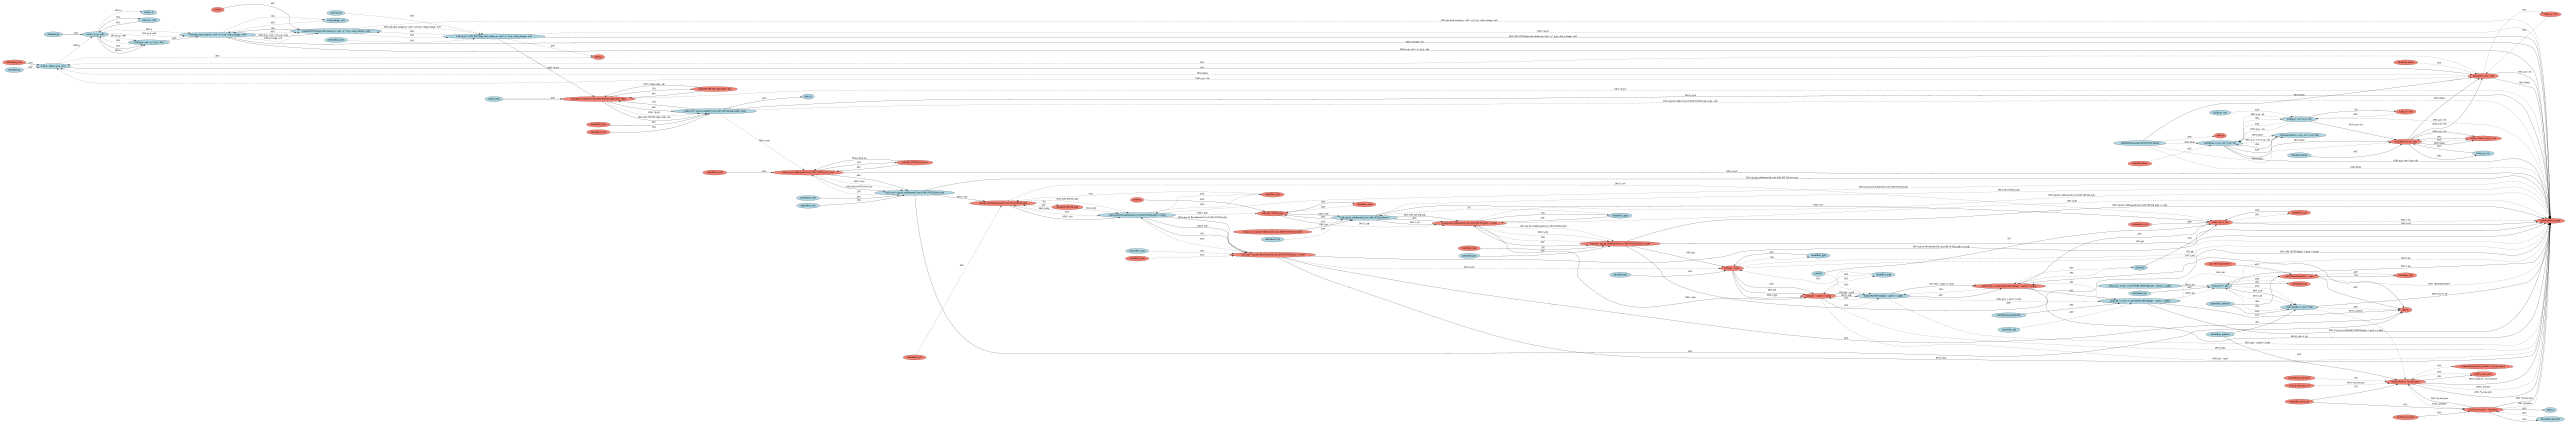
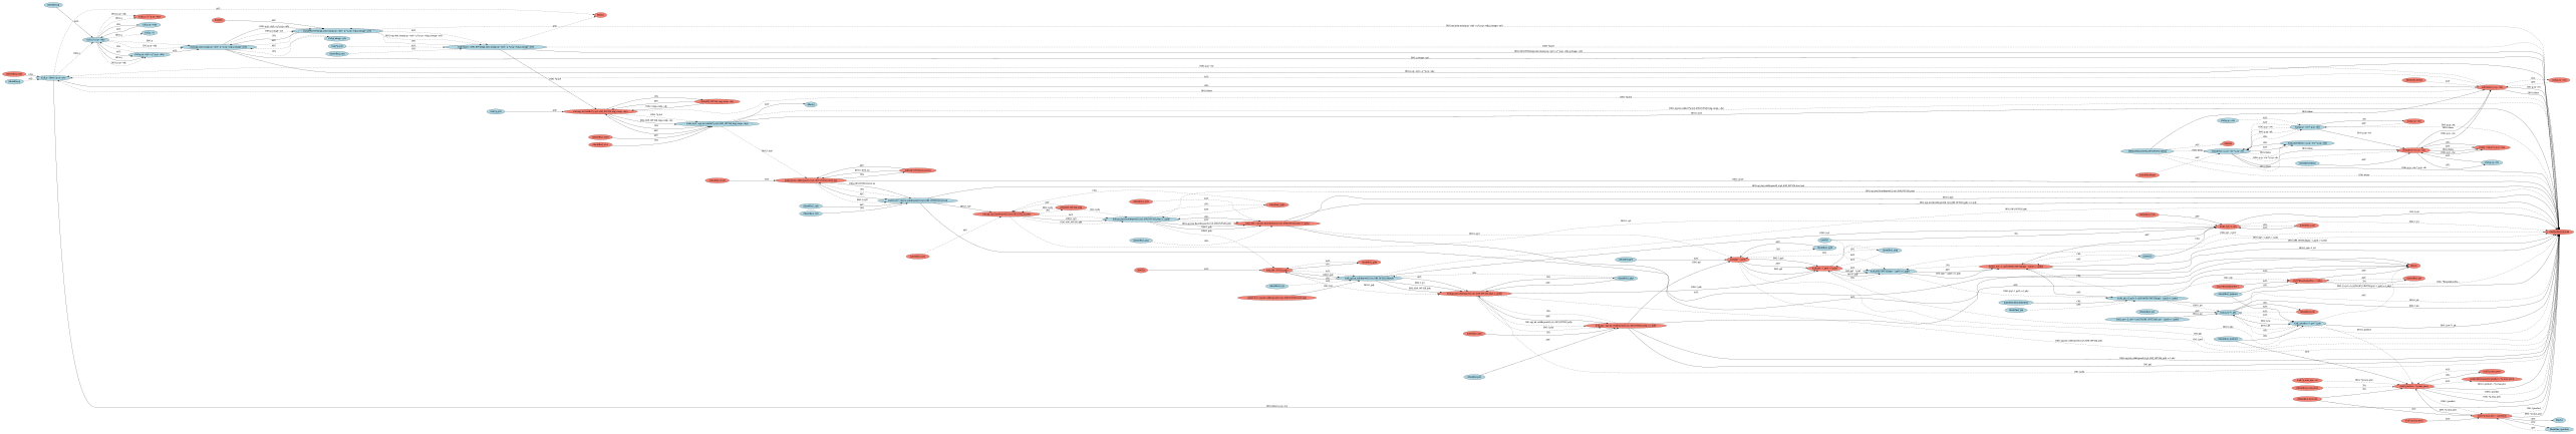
  digraph {
    fontname=Merriweather
    rankdir=LR
    node [fillcolor=salmon fontname=Merriweather style=filled]
    edge [fontname=Merriweather style=solid]
    n1 [fillcolor=lightblue label="(Call,opj_uint_max(p_cp->ty0 + q * p_cp->tdy, p_image->y0))"]
    n2 [fillcolor=lightblue label="(Call,(OPJ_INT32)opj_uint_max(p_cp->ty0 + q * p_cp->tdy, p_image->y0))"]
    n3 [fillcolor=lightblue label="(Call,p_image->y0)"]
    n4 [label="(MethodReturn,void)"]
    n5 [fillcolor=lightblue label="(Call,*p_ty0 = (OPJ_INT32)opj_uint_max(p_cp->ty0 + q * p_cp->tdy, p_image->y0))"]
    n6 [fillcolor=lightblue label="(Call,q * p_cp->tdy)"]
    n7 [fillcolor=lightblue label="(Call,p_cp->ty0 + q * p_cp->tdy)"]
+   n8 [label="(Call,(q + 1) * p_cp->tdy)"]
    n9 [fillcolor=lightblue label="(Call,q + 1)"]
    n10 [fillcolor=lightblue label="(Call,p_cp->tdy)"]
    n11 [fillcolor=lightblue label="(Call,q = tileno / p_cp->tw)"]
    n12 [label="(Call,tileno / p_cp->tw)"]
    n13 [label="(Block,)"]
    n14 [label="(Call,p_cp->tw)"]
    n15 [label="(Call,tileno % p_cp->tw)"]
    n16 [label="(Call,p = tileno % p_cp->tw)"]
    n17 [fillcolor=lightblue label="(Call,p_cp->tw)"]
    n18 [fillcolor=lightblue label="(Call,tileno < p_cp->tw * p_cp->th)"]
    n19 [fillcolor=lightblue label="(Call,p_cp->tw * p_cp->th)"]
    n20 [fillcolor=lightblue label="(Call,assert(tileno < p_cp->tw * p_cp->th))"]
    n21 [label="(Call,p_cp->th)"]
    n22 [fillcolor=lightblue label="(MethodParameterIn,OPJ_UINT32 tileno)"]
    1000116
    n24 [label="(Call,opj_int_ceildiv(*p_ty0, (OPJ_INT32)l_img_comp->dy))"]
    n25 [fillcolor=lightblue label="(Call,l_tcy0 = opj_int_ceildiv(*p_ty0, (OPJ_INT32)l_img_comp->dy))"]
    n26 [label="(Call,(OPJ_INT32)l_img_comp->dy)"]
    n27 [label="(Call,opj_int_ceildivpow2(l_tcy0, (INT_INT32)l_level_no))"]
    n28 [fillcolor=lightblue label="(Block,)"]
    n29 [fillcolor=lightblue label="(Call,l_ry0 = opj_int_ceildivpow2(l_tcy0, (OPJ_INT32)l_level_no))"]
    n30 [label="(Call,(OPJ_INT32)l_level_no)"]
    n31 [label="(Call,opj_int_floordivpow2(l_ry0, (OPJ_INT32)l_pdy))"]
    n32 [label="(Block,)"]
    n33 [fillcolor=lightblue label="(Call,opj_int_floordivpow2(l_ry0, (OPJ_INT32)l_pdy) << l_pdy)"]
    n34 [label="(Call,l_ry0==l_ry1)"]
    n35 [label="(Call,(OPJ_INT32)l_pdy)"]
    n36 [label="(Call,l_py0 = opj_int_floordivpow2(l_ry0, (OPJ_INT32)l_pdy) << l_pdy)"]
    n37 [label="(Call,(OPJ_INT32)l_pdy)"]
    n38 [label="(Identifier,l_pdy)"]
    n39 [label="(Call,(l_ry0==l_ry1)?0:(OPJ_UINT32)((py1 - l_py0) >> l_pdy))"]
    n40 [label="(Identifier,l_ry1)"]
    n41 [label="(Call,py1 - l_py0)"]
    n42 [fillcolor=lightblue label="(Call,opj_int_ceildivpow2(l_ry1, (OPJ_INT32)l_tileno))"]
    n43 [label="(Call,opj_int_ceildivpow2(l_ry1, (OPJ_INT32)l_pdy) << l_pdy)"]
    n44 [label="(Identifier,l_pdy)"]
    n45 [label="(Call,(py1 - l_py0) >> l_pdy)"]
    n46 [fillcolor=lightblue label="(Identifier,l_py0)"]
    n47 [fillcolor=lightblue label="(Call,(OPJ_UINT32)((py1 - l_py0) >> l_pdy))"]
    n48 [fillcolor=lightblue label="(Identifier,l_pdy)"]
    n49 [fillcolor=lightblue label="(Call,l_ph = (l_ry0==l_ry1)?0:(OPJ_UINT32)((py1 - l_py0) >> l_pdy))"]
    n50 [label="(Call,*lResolutionPtr++ = l_ph)"]
    n51 [fillcolor=lightblue label="(Call,l_pw * l_ph)"]
    n52 [fillcolor=lightblue label="(Literal,0)"]
    n53 [label="(Identifier,l_ph)"]
    n54 [fillcolor=lightblue label="(Call,l_product = l_pw * l_ph)"]
    n55 [label="(Identifier,l_ph)"]
    n56 [label="(Call,l_product > *p_max_prec)"]
    n57 [label="(Call,*p_max_prec = l_product)"]
    n58 [label="(Call,*p_max_prec)"]
    n59 [label="(ControlStructure,if (l_product > *p_max_prec))"]
    n60 [fillcolor=lightblue label="(Identifier,l_product)"]
    n61 [fillcolor=lightblue label="(Block,)"]
    n62 [label="(Call,py1 = opj_int_ceildivpow2(l_ry1, (OPJ_INT32)l_pdy) << l_pdy)"]
    n63 [fillcolor=lightblue label="(Identifier,l_pdy)"]
    n64 [fillcolor=lightblue label="(Identifier,l_px1)"]
    n65 [label="(Identifier,l_tcx1)"]
    n66 [fillcolor=lightblue label="(Call,*p_ty0)"]
    n67 [label="(Identifier,l_tcy0)"]
    n68 [label="(Identifier,tileno)"]
    n69 [label="(Call,*p_max_prec)"]
    n70 [fillcolor=lightblue label="(Call,*p_ty0)"]
    n71 [label="(Identifier,l_level_no)"]
    n72 [label="(Identifier,p_tx0)"]
    n73 [fillcolor=lightblue label="(Call,p_cp->tw)"]
    n74 [label="(Call,l_ry1 = opj_int_ceildivpow2(l_tcy1, (OPJ_INT32)l_level_no))"]
    n75 [fillcolor=lightblue label="(Identifier,l_ry1)"]
    n76 [fillcolor=lightblue label="(Identifier,l_ry0)"]
    n77 [fillcolor=lightblue label="(Identifier,l_pw)"]
    n78 [fillcolor=lightblue label="(Identifier,q)"]
    n79 [fillcolor=lightblue label="(Identifier,l_product)"]
    n80 [label="(Identifier,p_max_prec)"]
    n81 [fillcolor=lightblue label="(Identifier,lResolutionPtr)"]
    n82 [fillcolor=lightblue label="(Identifier,q)"]
    n83 [fillcolor=lightblue label="(Identifier,l_rx1)"]
    n84 [label="(Identifier,tileno)"]
    n85 [label="(Identifier,l_pw)"]
    n86 [label="(Identifier,l_ry0)"]
    n87 [label="(Identifier,l_ry0)"]
    n88 [fillcolor=lightblue label="(Call,l_pw = (l_rx0==l_rx1)?0:(OPJ_UINT32)((l_px1 - l_px0) >> l_pdx))"]
    n89 [label="(Call,*p_max_prec = 0)"]
    n90 [fillcolor=lightblue label="(Identifier,py1)"]
    n91 [fillcolor=lightblue label="(Identifier,p_ty1)"]
    n92 [fillcolor=lightblue label="(Identifier,py1)"]
    n93 [fillcolor=lightblue label="(Identifier,l_product)"]
    n94 [label="(Call,*lResolutionPtr++)"]
    n95 [label="(Identifier,l_py0)"]
    n96 [label="(Identifier,l_tcy0)"]
    n97 [fillcolor=lightblue label="(Identifier,l_ph)"]
    n98 [fillcolor=lightblue label="(Identifier,tileno)"]
    1000239
    1000557 [fillcolor=lightblue]
    1000532
    n1 -> n2 [label="AST: " style=dashed]
    n1 -> n2 [label="DDG: p_cp->ty0 + q * p_cp->tdy"]
    n1 -> n2 [label="DDG: p_image->y0" style=dashed]
    n1 -> n3 [label="CFG: " style=dashed]
    n1 -> n4 [label="DDG: p_image->y0"]
    n1 -> n4 [label="DDG: p_cp->ty0 + q * p_cp->tdy"]
    n2 -> n1 [label="CFG: "]
    n2 -> n4 [label="DDG: opj_uint_max(p_cp->ty0 + q * p_cp->tdy, p_image->y0)" style=dashed]
    n2 -> n5 [label="AST: " style=dashed]
    n2 -> n5 [label="DDG: opj_uint_max(p_cp->ty0 + q * p_cp->tdy, p_image->y0)" style=dashed]
    n3 -> n1 [label="AST: " style=dashed]
    n5 -> n2 [label="CFG: " style=dashed]
    n5 -> n4 [label="DDG: *p_ty0" style=dashed]
    n5 -> n4 [label="DDG: (OPJ_INT32)opj_uint_max(p_cp->ty0 + q * p_cp->tdy, p_image->y0)"]
    n5 -> n13 [label="AST: " style=dashed]
    n5 -> n24 [label="DDG: *p_ty0"]
    n6 -> n1 [label="DDG: q" style=dashed]
    n6 -> n1 [label="DDG: p_cp->tdy" style=dashed]
    n6 -> n7 [label="AST: "]
    n6 -> n7 [label="DDG: q"]
    n6 -> n7 [label="DDG: p_cp->tdy" style=dashed]
+   n6 -> n8 [label="DDG: q" style=dashed]
+   n6 -> n8 [label="DDG: p_cp->tdy" style=dashed]
    n6 -> n9 [label="DDG: q" style=dashed]
    n6 -> n10 [label="CFG: "]
    n7 -> n1 [label="AST: "]
    n7 -> n6 [label="CFG: " style=dashed]
    n10 -> n6 [label="AST: "]
+   n11 -> n4 [label="DDG: tileno / p_cp->tw"]
    n11 -> n6 [label="DDG: q" style=dashed]
    n11 -> n12 [label="CFG: "]
    n11 -> n13 [label="AST: " style=dashed]
    n12 -> n4 [label="DDG: p_cp->tw"]
    n12 -> n4 [label="DDG: tileno"]
    n12 -> n11 [label="AST: " style=dashed]
    n12 -> n11 [label="DDG: tileno" style=dashed]
    n12 -> n11 [label="DDG: p_cp->tw" style=dashed]
    n12 -> n14 [label="CFG: " style=dashed]
    n14 -> n12 [label="AST: " style=dashed]
    n15 -> n12 [label="DDG: tileno"]
    n15 -> n12 [label="DDG: p_cp->tw"]
    n15 -> n16 [label="AST: " style=dashed]
    n15 -> n16 [label="DDG: tileno"]
    n15 -> n16 [label="DDG: p_cp->tw"]
    n15 -> n17 [label="CFG: "]
    n16 -> n15 [label="CFG: "]
    n17 -> n15 [label="AST: "]
    n18 -> n4 [label="DDG: p_cp->tw * p_cp->th"]
    n18 -> n15 [label="DDG: tileno"]
    n18 -> n19 [label="CFG: " style=dashed]
    n18 -> n20 [label="AST: "]
    n18 -> n20 [label="DDG: tileno" style=dashed]
    n18 -> n20 [label="DDG: p_cp->tw * p_cp->th" style=dashed]
    n19 -> n4 [label="DDG: p_cp->th" style=dashed]
    n19 -> n15 [label="DDG: p_cp->tw"]
    n19 -> n18 [label="AST: " style=dashed]
    n19 -> n18 [label="DDG: p_cp->tw" style=dashed]
    n19 -> n18 [label="DDG: p_cp->th" style=dashed]
    n19 -> n21 [label="CFG: "]
    n20 -> n18 [label="CFG: "]
    n21 -> n19 [label="AST: " style=dashed]
    n22 -> n4 [label="DDG: tileno" style=dashed]
    n22 -> n12 [label="DDG: tileno"]
    n22 -> n15 [label="DDG: tileno" style=dashed]
    n22 -> n18 [label="DDG: tileno" style=dashed]
    n22 -> 1000116 [label="AST: " style=dashed]
    n24 -> n4 [label="DDG: *p_ty0" style=dashed]
    n24 -> n25 [label="AST: "]
    n24 -> n25 [label="DDG: *p_ty0" style=dashed]
    n24 -> n25 [label="DDG: (OPJ_INT32)l_img_comp->dy"]
    n24 -> n26 [label="CFG: "]
    n25 -> n4 [label="DDG: opj_int_ceildiv(*p_ty0, (OPJ_INT32)l_img_comp->dy)" style=dashed]
    n25 -> n4 [label="DDG: l_tcy0"]
    n25 -> n24 [label="CFG: "]
    n25 -> n27 [label="DDG: l_tcy0" style=dashed]
    n25 -> n28 [label="AST: "]
    n26 -> n24 [label="AST: "]
    n26 -> n24 [label="DDG: l_img_comp->dy"]
    n27 -> n4 [label="DDG: l_tcy0"]
    n27 -> n29 [label="AST: "]
    n27 -> n29 [label="DDG: l_tcy0" style=dashed]
    n27 -> n29 [label="DDG: (OPJ_INT32)l_level_no"]
    n27 -> n30 [label="CFG: "]
    n29 -> n4 [label="DDG: opj_int_ceildivpow2(l_tcy0, (OPJ_INT32)l_level_no)"]
    n29 -> n27 [label="CFG: " style=dashed]
    n29 -> n31 [label="DDG: l_ry0"]
    n29 -> n32 [label="AST: "]
    n30 -> n27 [label="AST: "]
    n30 -> n27 [label="DDG: l_level_no"]
    n31 -> n33 [label="AST: " style=dashed]
    n31 -> n33 [label="DDG: l_ry0"]
    n31 -> n33 [label="DDG: (OPJ_INT32)l_pdy" style=dashed]
    n31 -> n34 [label="DDG: l_ry0" style=dashed]
    n31 -> n35 [label="CFG: " style=dashed]
    n33 -> n4 [label="DDG: opj_int_floordivpow2(l_ry0, (OPJ_INT32)l_pdy)" style=dashed]
    n33 -> n36 [label="AST: " style=dashed]
    n33 -> n36 [label="DDG: opj_int_floordivpow2(l_ry0, (OPJ_INT32)l_pdy)"]
    n33 -> n36 [label="DDG: l_pdy"]
    n33 -> n37 [label="DDG: l_pdy" style=dashed]
    n33 -> n38 [label="CFG: " style=dashed]
    n34 -> n4 [label="DDG: l_ry0"]
    n34 -> n4 [label="DDG: l_ry1" style=dashed]
    n34 -> n39 [label="AST: "]
    n34 -> n40 [label="CFG: " style=dashed]
    n35 -> n31 [label="AST: " style=dashed]
    n35 -> n31 [label="DDG: l_pdy" style=dashed]
    n35 -> n33 [label="DDG: l_pdy" style=dashed]
    n36 -> n4 [label="DDG: l_py0"]
    n36 -> n4 [label="DDG: opj_int_floordivpow2(l_ry0, (OPJ_INT32)l_pdy) << l_pdy"]
    n36 -> n32 [label="AST: "]
    n36 -> n33 [label="CFG: "]
    n36 -> n41 [label="DDG: l_py0" style=dashed]
    n37 -> n42 [label="AST: " style=dashed]
    n37 -> n42 [label="DDG: l_pdy"]
    n37 -> n43 [label="DDG: l_pdy" style=dashed]
    n37 -> n44 [label="CFG: "]
    n38 -> n31 [label="CFG: " style=dashed]
    n38 -> n33 [label="AST: " style=dashed]
    n39 -> n4 [label="DDG: (OPJ_UINT32)((py1 - l_py0) >> l_pdy)"]
    n39 -> n4 [label="DDG: l_ry0==l_ry1"]
    n39 -> n47 [label="CFG: " style=dashed]
    n39 -> n49 [label="AST: "]
    n39 -> n52 [label="CFG: " style=dashed]
    n40 -> n34 [label="AST: "]
    n41 -> n4 [label="DDG: py1" style=dashed]
    n41 -> n4 [label="DDG: l_py0" style=dashed]
    n41 -> n45 [label="AST: "]
    n41 -> n45 [label="DDG: py1"]
    n41 -> n45 [label="DDG: l_py0"]
    n41 -> n46 [label="CFG: " style=dashed]
    n42 -> n4 [label="DDG: (OPJ_INT32)l_pdy" style=dashed]
    n42 -> n34 [label="DDG: l_ry1"]
    n42 -> n37 [label="CFG: "]
    n42 -> n43 [label="AST: "]
    n42 -> n43 [label="DDG: l_ry1"]
    n42 -> n43 [label="DDG: (OPJ_INT32)l_pdy"]
    n43 -> n4 [label="DDG: opj_int_ceildivpow2(l_ry1, (OPJ_INT32)l_pdy)" style=dashed]
    n43 -> n4 [label="DDG: l_pdy" style=dashed]
    n43 -> n45 [label="DDG: l_pdy"]
    n43 -> n62 [label="AST: "]
    n43 -> n62 [label="DDG: opj_int_ceildivpow2(l_ry1, (OPJ_INT32)l_pdy)" style=dashed]
    n43 -> n62 [label="DDG: l_pdy" style=dashed]
    n43 -> n63 [label="CFG: "]
    n44 -> n37 [label="AST: " style=dashed]
    n45 -> n4 [label="DDG: l_pdy" style=dashed]
    n45 -> n4 [label="DDG: py1 - l_py0" style=dashed]
    n45 -> n47 [label="AST: " style=dashed]
    n45 -> n47 [label="DDG: py1 - l_py0"]
    n45 -> n47 [label="DDG: l_pdy"]
    n45 -> n48 [label="CFG: " style=dashed]
    n46 -> n41 [label="AST: "]
    n47 -> n4 [label="DDG: (py1 - l_py0) >> l_pdy" style=dashed]
    n47 -> n39 [label="AST: "]
    n47 -> n39 [label="DDG: (py1 - l_py0) >> l_pdy"]
    n47 -> n45 [label="CFG: " style=dashed]
    n47 -> n49 [label="DDG: (py1 - l_py0) >> l_pdy" style=dashed]
    n48 -> n41 [label="CFG: " style=dashed]
    n48 -> n45 [label="AST: " style=dashed]
    n49 -> n4 [label="DDG: (l_ry0==l_ry1)?0:(OPJ_UINT32)((py1 - l_py0) >> l_pdy)"]
    n49 -> n32 [label="AST: "]
    n49 -> n39 [label="CFG: " style=dashed]
    n49 -> n50 [label="DDG: l_ph" style=dashed]
    n49 -> n51 [label="DDG: l_ph" style=dashed]
    n50 -> n4 [label="DDG: *lResolutionPtr++" style=dashed]
    n50 -> n32 [label="AST: "]
    n50 -> n53 [label="CFG: "]
    n51 -> n4 [label="DDG: l_ph" style=dashed]
    n51 -> n4 [label="DDG: l_pw"]
    n51 -> n54 [label="AST: " style=dashed]
    n51 -> n54 [label="DDG: l_pw"]
    n51 -> n54 [label="DDG: l_ph" style=dashed]
    n51 -> n55 [label="CFG: "]
    n52 -> n34 [label="CFG: "]
    n52 -> n39 [label="AST: " style=dashed]
    n53 -> n50 [label="AST: " style=dashed]
    n54 -> n4 [label="DDG: l_pw * l_ph"]
    n54 -> n32 [label="AST: " style=dashed]
    n54 -> n51 [label="CFG: " style=dashed]
    n54 -> n56 [label="DDG: l_product" style=dashed]
    n55 -> n51 [label="AST: " style=dashed]
    n56 -> n4 [label="DDG: l_product > *p_max_prec"]
    n56 -> n4 [label="DDG: l_product" style=dashed]
    n56 -> n4 [label="DDG: *p_max_prec"]
    n56 -> n57 [label="DDG: l_product" style=dashed]
    n56 -> n58 [label="CFG: "]
    n56 -> n59 [label="AST: " style=dashed]
    n57 -> n4 [label="DDG: l_product" style=dashed]
    n57 -> n4 [label="DDG: *p_max_prec"]
    n57 -> n56 [label="DDG: *p_max_prec"]
    n57 -> n60 [label="CFG: "]
    n57 -> n61 [label="AST: "]
    n58 -> n56 [label="AST: " style=dashed]
    n60 -> n57 [label="AST: " style=dashed]
    n62 -> n4 [label="DDG: opj_int_ceildivpow2(l_ry1, (OPJ_INT32)l_pdy) << l_pdy"]
    n62 -> n4 [label="DDG: py1"]
    n62 -> n32 [label="AST: "]
    n62 -> n41 [label="DDG: py1"]
    n62 -> n43 [label="CFG: " style=dashed]
    n63 -> n42 [label="CFG: " style=dashed]
    n63 -> n43 [label="AST: "]
    n64 -> n36 [label="CFG: " style=dashed]
    n65 -> n25 [label="CFG: "]
    n66 -> n5 [label="AST: " style=dashed]
    n67 -> n27 [label="AST: "]
    n68 -> n12 [label="AST: " style=dashed]
    n69 -> n57 [label="AST: "]
    n70 -> n24 [label="AST: "]
    n71 -> n56 [label="CFG: "]
    n71 -> n57 [label="INT: "]
    n72 -> n11 [label="CFG: "]
    n73 -> n19 [label="AST: " style=dashed]
    n74 -> n42 [label="DDG: l_ry1"]
    n75 -> n42 [label="AST: " style=dashed]
    n76 -> n29 [label="AST: "]
    n77 -> n51 [label="AST: "]
    n78 -> n11 [label="AST: " style=dashed]
    n79 -> n54 [label="CFG: "]
    n79 -> n56 [label="AST: "]
    n80 -> n56 [label="CFG: " style=dashed]
    n81 -> n49 [label="CFG: "]
    n82 -> n6 [label="AST: "]
    n83 -> n29 [label="CFG: "]
    n84 -> n18 [label="AST: " style=dashed]
    n85 -> n62 [label="CFG: "]
    n86 -> n34 [label="AST: "]
    n87 -> n31 [label="AST: " style=dashed]
    n88 -> n51 [label="DDG: l_pw"]
    n89 -> n56 [label="DDG: *p_max_prec" style=dashed]
    n90 -> n41 [label="AST: "]
    n91 -> n5 [label="CFG: " style=dashed]
    n92 -> n62 [label="AST: "]
    n93 -> n50 [label="CFG: "]
    n93 -> n54 [label="AST: "]
    n94 -> n50 [label="AST: "]
    n95 -> n36 [label="AST: " style=dashed]
    n96 -> n25 [label="AST: "]
    n97 -> n49 [label="AST: " style=dashed]
    n98 -> n15 [label="AST: "]
    1000239 -> n2 [label="AST: "]
    1000557 -> n34 [label="CFG: "]
    1000557 -> n47 [label="AST: " style=dashed]
    1000532 -> n37 [label="AST: "]
  }
